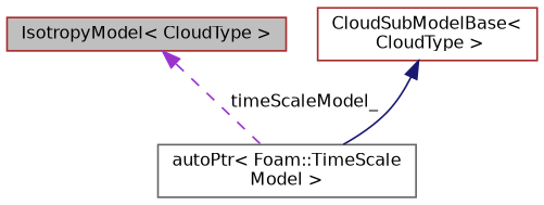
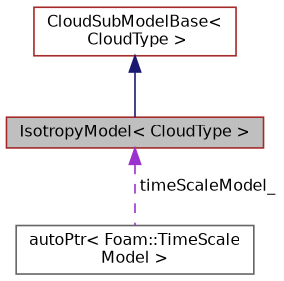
  digraph {
    node [color=brown fontname=Helvetica fontsize=10 shape=record]
    edge [dir=back fontname=Helvetica fontsize=10 labelfontname=Helvetica labelfontsize=10]
    n1 [fillcolor=grey75 fontcolor=black height=0.2 label="IsotropyModel\< CloudType \>" style=filled width=0.4]
    n2 [color=gray40 height=0.2 label="autoPtr\< Foam::TimeScale\lModel \>" width=0.4]
    n3 [height=0.2 label="CloudSubModelBase\<\l CloudType \>" width=0.4]
    n1 -> n2 [color=darkorchid3 label=" timeScaleModel_" style=dashed]
-   n3 -> n2 [color=midnightblue style=solid]
+   n3 -> n1 [color=midnightblue style=solid]
  }
